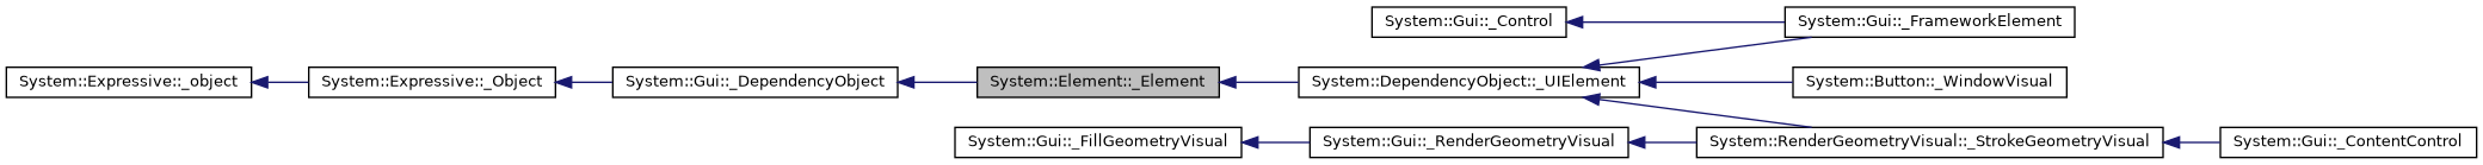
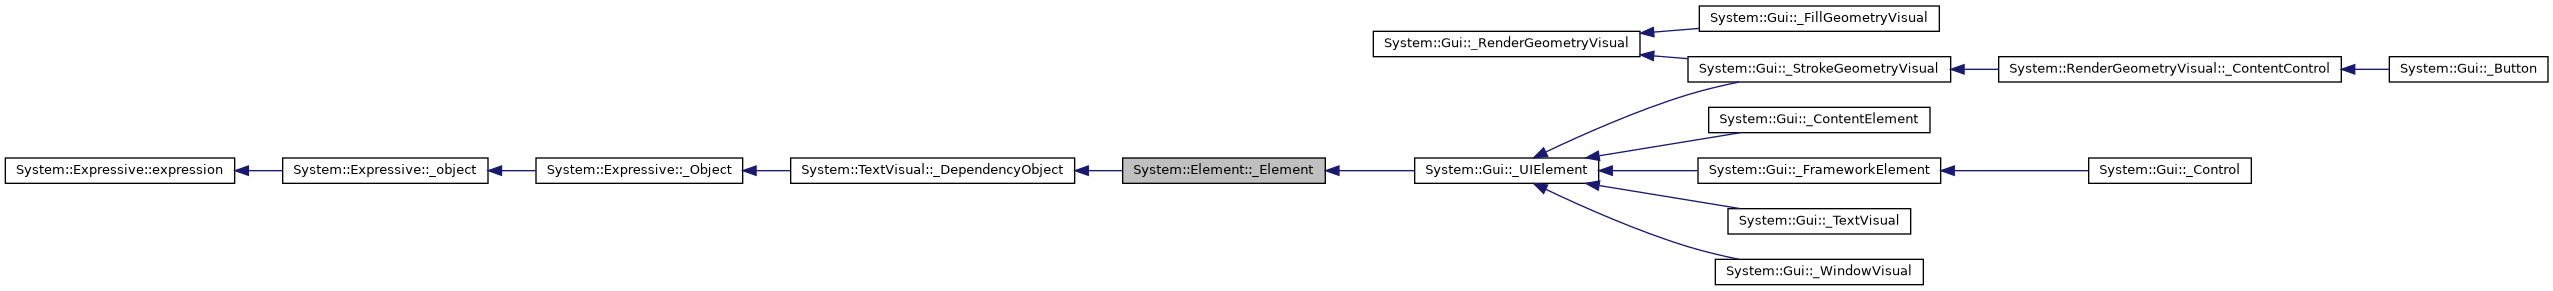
  digraph {
    rankdir=LR
    node [color=black fillcolor=white fontname=Helvetica fontsize=10 shape=record style=filled]
    edge [color=midnightblue dir=back fontname=Helvetica fontsize=10 labelfontname=Helvetica labelfontsize=10 style=solid]
    n1 [fillcolor=grey75 fontcolor=black height=0.2 label="System::Element::_Element" width=0.4]
-   n2 [height=0.2 label="System::DependencyObject::_UIElement" width=0.4]
+   n2 [height=0.2 label="System::Gui::_UIElement" width=0.4]
+   n3 [height=0.2 label="System::Gui::_ContentElement" width=0.4]
    n4 [height=0.2 label="System::Gui::_FrameworkElement" width=0.4]
-   n6 [height=0.2 label="System::Button::_WindowVisual" width=0.4]
-   n7 [height=0.2 label="System::RenderGeometryVisual::_StrokeGeometryVisual" width=0.4]
-   n8 [height=0.2 label="System::Gui::_DependencyObject" width=0.4]
+   n5 [height=0.2 label="System::Gui::_TextVisual" width=0.4]
+   n6 [height=0.2 label="System::Gui::_WindowVisual" width=0.4]
+   n7 [height=0.2 label="System::Gui::_StrokeGeometryVisual" width=0.4]
+   n8 [height=0.2 label="System::TextVisual::_DependencyObject" width=0.4]
    n9 [height=0.2 label="System::Expressive::_Object" width=0.4]
    n10 [height=0.2 label="System::Expressive::_object" width=0.4]
+   n11 [height=0.2 label="System::Expressive::expression" width=0.4]
    n12 [height=0.2 label="System::Gui::_Control" width=0.4]
    n13 [height=0.2 label="System::Gui::_RenderGeometryVisual" width=0.4]
    n14 [height=0.2 label="System::Gui::_FillGeometryVisual" width=0.4]
-   n15 [height=0.2 label="System::Gui::_ContentControl" width=0.4]
+   n15 [height=0.2 label="System::RenderGeometryVisual::_ContentControl" width=0.4]
+   n16 [height=0.2 label="System::Gui::_Button" width=0.4]
    n1 -> n2
+   n2 -> n3
    n2 -> n4
+   n2 -> n5
    n2 -> n6
    n2 -> n7
-   n12 -> n4
+   n4 -> n12
    n7 -> n15
    n8 -> n1
    n9 -> n8
    n10 -> n9
+   n11 -> n10
    n13 -> n7
-   n14 -> n13
+   n13 -> n14
+   n15 -> n16
  }
